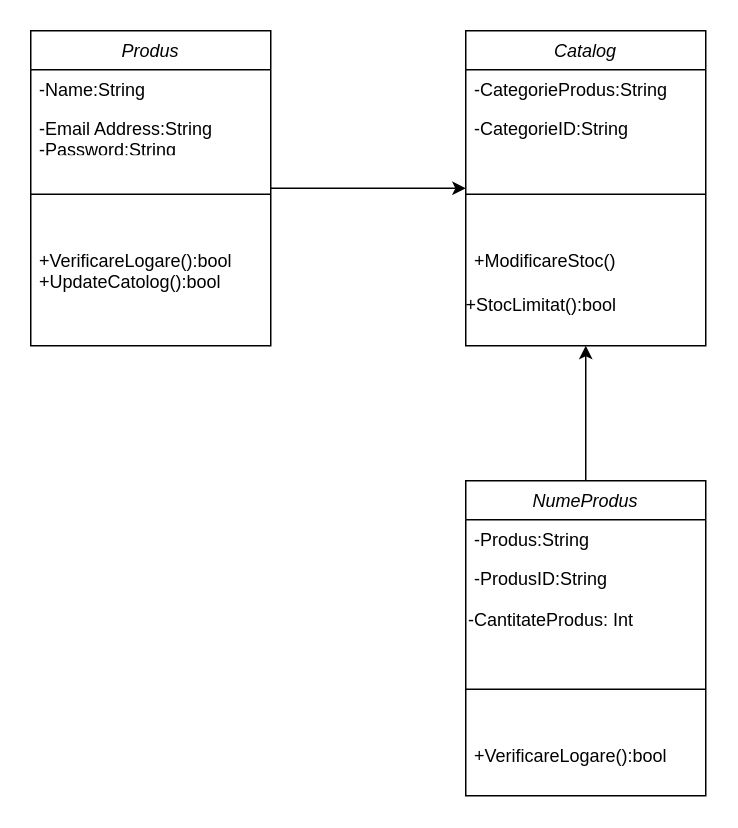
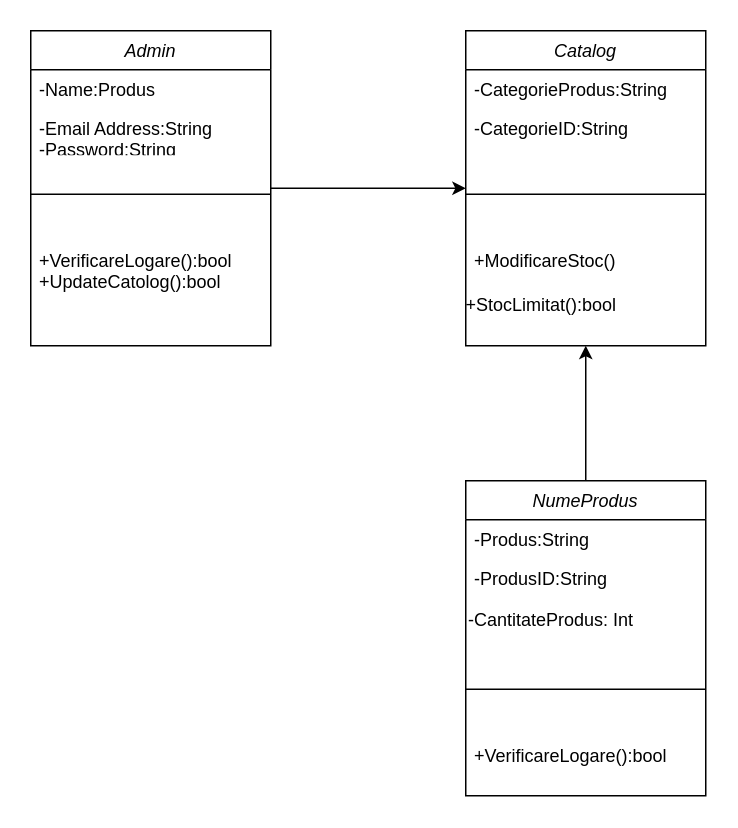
  <mxCell id="0" />
  <mxCell id="1" parent="0" />
  <mxCell id="2" style="edgeStyle=orthogonalEdgeStyle;rounded=0;orthogonalLoop=1;jettySize=auto;html=1;entryX=0;entryY=0.5;entryDx=0;entryDy=0;" edge="1" parent="1" source="3" target="8"><mxGeometry relative="1" as="geometry" /></mxCell>
- <mxCell id="3" value="Produs" style="swimlane;fontStyle=2;align=center;verticalAlign=top;childLayout=stackLayout;horizontal=1;startSize=26;horizontalStack=0;resizeParent=1;resizeLast=0;collapsible=1;marginBottom=0;rounded=0;shadow=0;strokeWidth=1;" vertex="1" parent="1"><mxGeometry x="20" y="20" width="160" height="210" as="geometry"><mxRectangle x="230" y="140" width="160" height="26" as="alternateBounds" /></mxGeometry></mxCell>
- <mxCell id="4" value="-Name:String" style="text;align=left;verticalAlign=top;spacingLeft=4;spacingRight=4;overflow=hidden;rotatable=0;points=[[0,0.5],[1,0.5]];portConstraint=eastwest;" vertex="1" parent="3"><mxGeometry y="26" width="160" height="26" as="geometry" /></mxCell>
+ <mxCell id="3" value="Admin" style="swimlane;fontStyle=2;align=center;verticalAlign=top;childLayout=stackLayout;horizontal=1;startSize=26;horizontalStack=0;resizeParent=1;resizeLast=0;collapsible=1;marginBottom=0;rounded=0;shadow=0;strokeWidth=1;" vertex="1" parent="1"><mxGeometry x="20" y="20" width="160" height="210" as="geometry"><mxRectangle x="230" y="140" width="160" height="26" as="alternateBounds" /></mxGeometry></mxCell>
+ <mxCell id="4" value="-Name:Produs" style="text;align=left;verticalAlign=top;spacingLeft=4;spacingRight=4;overflow=hidden;rotatable=0;points=[[0,0.5],[1,0.5]];portConstraint=eastwest;" vertex="1" parent="3"><mxGeometry y="26" width="160" height="26" as="geometry" /></mxCell>
  <mxCell id="5" value="-Email Address:String&#10;-Password:String&#10;&#10;" style="text;align=left;verticalAlign=top;spacingLeft=4;spacingRight=4;overflow=hidden;rotatable=0;points=[[0,0.5],[1,0.5]];portConstraint=eastwest;rounded=0;shadow=0;html=0;" vertex="1" parent="3"><mxGeometry y="52" width="160" height="26" as="geometry" /></mxCell>
  <mxCell id="6" value="" style="line;html=1;strokeWidth=1;align=left;verticalAlign=middle;spacingTop=-1;spacingLeft=3;spacingRight=3;rotatable=0;labelPosition=right;points=[];portConstraint=eastwest;" vertex="1" parent="3"><mxGeometry y="78" width="160" height="62" as="geometry" /></mxCell>
  <mxCell id="7" value="+VerificareLogare():bool&#10;+UpdateCatolog():bool" style="text;align=left;verticalAlign=top;spacingLeft=4;spacingRight=4;overflow=hidden;rotatable=0;points=[[0,0.5],[1,0.5]];portConstraint=eastwest;" vertex="1" parent="3"><mxGeometry y="140" width="160" as="geometry" /></mxCell>
  <mxCell id="8" value="Catalog" style="swimlane;fontStyle=2;align=center;verticalAlign=top;childLayout=stackLayout;horizontal=1;startSize=26;horizontalStack=0;resizeParent=1;resizeLast=0;collapsible=1;marginBottom=0;rounded=0;shadow=0;strokeWidth=1;" vertex="1" parent="1"><mxGeometry x="310" y="20" width="160" height="210" as="geometry"><mxRectangle x="230" y="140" width="160" height="26" as="alternateBounds" /></mxGeometry></mxCell>
  <mxCell id="9" value="-CategorieProdus:String" style="text;align=left;verticalAlign=top;spacingLeft=4;spacingRight=4;overflow=hidden;rotatable=0;points=[[0,0.5],[1,0.5]];portConstraint=eastwest;" vertex="1" parent="8"><mxGeometry y="26" width="160" height="26" as="geometry" /></mxCell>
  <mxCell id="10" value="-CategorieID:String&#10;&#10;" style="text;align=left;verticalAlign=top;spacingLeft=4;spacingRight=4;overflow=hidden;rotatable=0;points=[[0,0.5],[1,0.5]];portConstraint=eastwest;rounded=0;shadow=0;html=0;" vertex="1" parent="8"><mxGeometry y="52" width="160" height="26" as="geometry" /></mxCell>
  <mxCell id="11" value="" style="line;html=1;strokeWidth=1;align=left;verticalAlign=middle;spacingTop=-1;spacingLeft=3;spacingRight=3;rotatable=0;labelPosition=right;points=[];portConstraint=eastwest;" vertex="1" parent="8"><mxGeometry y="78" width="160" height="62" as="geometry" /></mxCell>
  <mxCell id="12" value="+ModificareStoc()" style="text;align=left;verticalAlign=top;spacingLeft=4;spacingRight=4;overflow=hidden;rotatable=0;points=[[0,0.5],[1,0.5]];portConstraint=eastwest;" vertex="1" parent="8"><mxGeometry y="140" width="160" as="geometry" /></mxCell>
  <mxCell id="13" style="edgeStyle=orthogonalEdgeStyle;rounded=0;orthogonalLoop=1;jettySize=auto;html=1;entryX=0.5;entryY=1;entryDx=0;entryDy=0;" edge="1" parent="1" source="14" target="8"><mxGeometry relative="1" as="geometry"><mxPoint x="390" y="240" as="targetPoint" /></mxGeometry></mxCell>
  <mxCell id="14" value="NumeProdus" style="swimlane;fontStyle=2;align=center;verticalAlign=top;childLayout=stackLayout;horizontal=1;startSize=26;horizontalStack=0;resizeParent=1;resizeLast=0;collapsible=1;marginBottom=0;rounded=0;shadow=0;strokeWidth=1;" vertex="1" parent="1"><mxGeometry x="310" y="320" width="160" height="210" as="geometry"><mxRectangle x="230" y="140" width="160" height="26" as="alternateBounds" /></mxGeometry></mxCell>
  <mxCell id="15" value="-Produs:String" style="text;align=left;verticalAlign=top;spacingLeft=4;spacingRight=4;overflow=hidden;rotatable=0;points=[[0,0.5],[1,0.5]];portConstraint=eastwest;" vertex="1" parent="14"><mxGeometry y="26" width="160" height="26" as="geometry" /></mxCell>
  <mxCell id="16" value="-ProdusID:String&#10;&#10;" style="text;align=left;verticalAlign=top;spacingLeft=4;spacingRight=4;overflow=hidden;rotatable=0;points=[[0,0.5],[1,0.5]];portConstraint=eastwest;rounded=0;shadow=0;html=0;" vertex="1" parent="14"><mxGeometry y="52" width="160" height="26" as="geometry" /></mxCell>
  <mxCell id="17" value="-CantitateProdus: Int" style="text;html=1;align=left;verticalAlign=middle;resizable=0;points=[];autosize=1;strokeColor=none;fillColor=none;" vertex="1" parent="14"><mxGeometry y="78" width="160" height="30" as="geometry" /></mxCell>
  <mxCell id="18" value="" style="line;html=1;strokeWidth=1;align=left;verticalAlign=middle;spacingTop=-1;spacingLeft=3;spacingRight=3;rotatable=0;labelPosition=right;points=[];portConstraint=eastwest;" vertex="1" parent="14"><mxGeometry y="108" width="160" height="62" as="geometry" /></mxCell>
  <mxCell id="19" value="+VerificareLogare():bool" style="text;align=left;verticalAlign=top;spacingLeft=4;spacingRight=4;overflow=hidden;rotatable=0;points=[[0,0.5],[1,0.5]];portConstraint=eastwest;" vertex="1" parent="14"><mxGeometry y="170" width="160" as="geometry" /></mxCell>
  <mxCell id="20" value="+StocLimitat():bool" style="text;html=1;align=center;verticalAlign=middle;resizable=0;points=[];autosize=1;strokeColor=none;fillColor=none;" vertex="1" parent="1"><mxGeometry x="300" y="188" width="120" height="30" as="geometry" /></mxCell>
